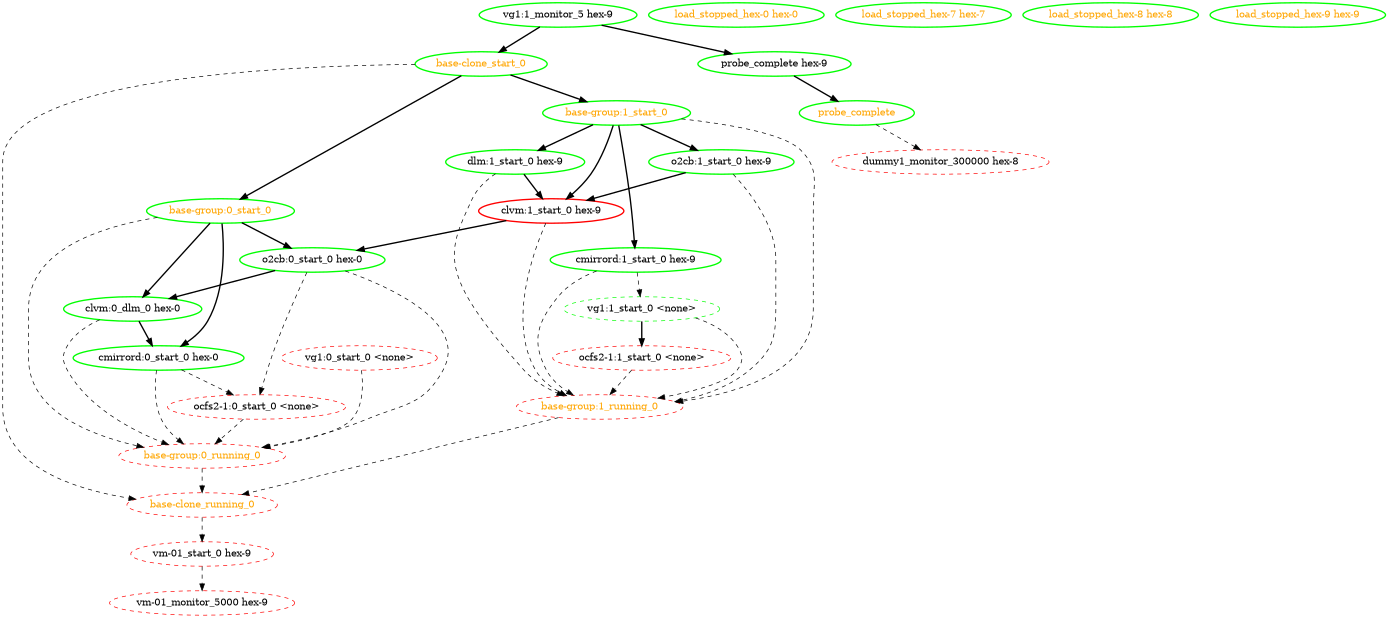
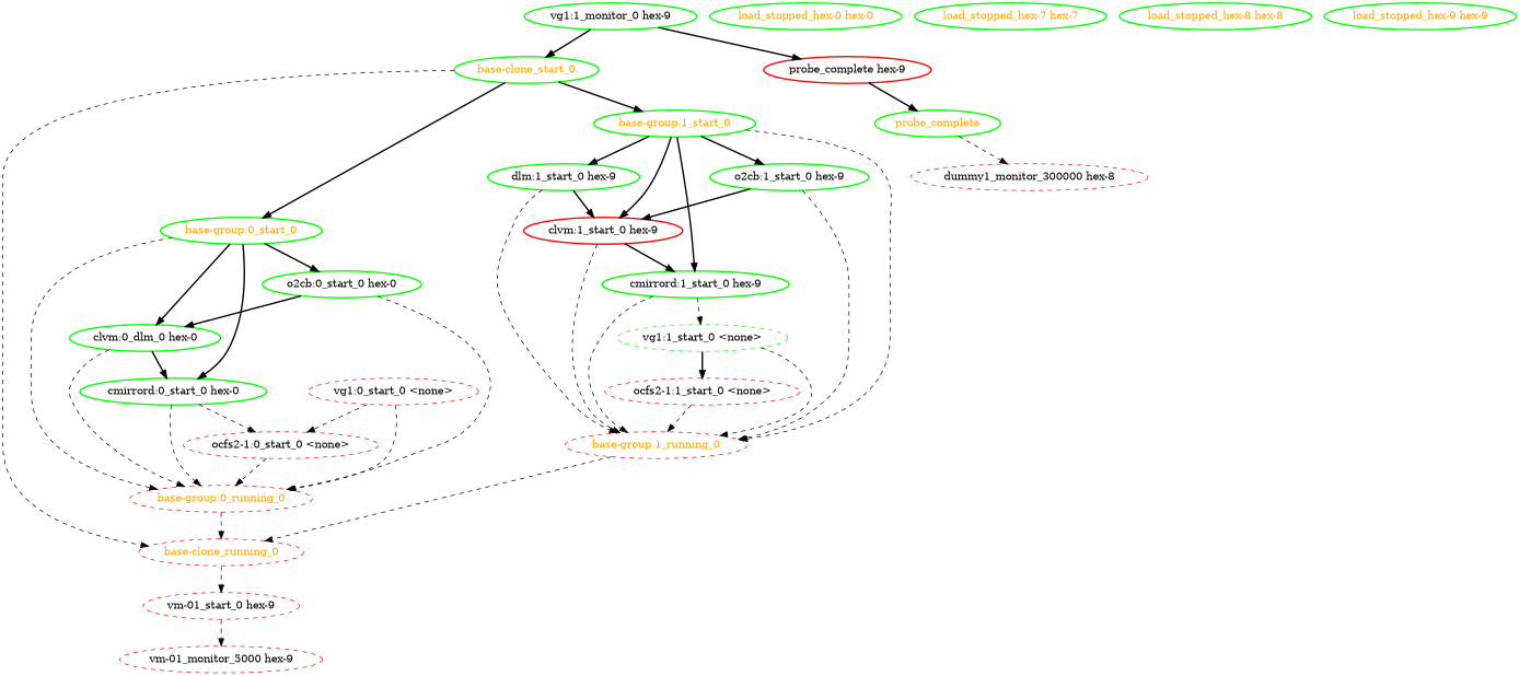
  digraph {
    node [color=green fontcolor=black style=bold]
    edge [style=dashed]
    "base-clone_running_0" [color=red fontcolor=orange style=dashed]
    "vm-01_start_0 hex-9" [color=red style=dashed]
    "vm-01_monitor_5000 hex-9" [color=red style=dashed]
    "base-clone_start_0" [fontcolor=orange]
    "base-group:0_start_0" [fontcolor=orange]
    "base-group:1_start_0" [fontcolor=orange]
    "base-group:0_running_0" [color=red fontcolor=orange style=dashed]
    n8 [label="clvm:0_dlm_0 hex-0"]
    "cmirrord:0_start_0 hex-0"
    "o2cb:0_start_0 hex-0"
    "base-group:1_running_0" [color=red fontcolor=orange style=dashed]
    "clvm:1_start_0 hex-9" [color=red]
    "cmirrord:1_start_0 hex-9"
    "dlm:1_start_0 hex-9"
    "o2cb:1_start_0 hex-9"
    "ocfs2-1:0_start_0 <none>" [color=red style=dashed]
    "vg1:1_start_0 <none>" [style=dashed]
    "vg1:0_start_0 <none>" [color=red style=dashed]
    "ocfs2-1:1_start_0 <none>" [color=red style=dashed]
    "dummy1_monitor_300000 hex-8" [color=red style=dashed]
    "load_stopped_hex-0 hex-0" [fontcolor=orange]
    "load_stopped_hex-7 hex-7" [fontcolor=orange]
    "load_stopped_hex-8 hex-8" [fontcolor=orange]
    "load_stopped_hex-9 hex-9" [fontcolor=orange]
    probe_complete [fontcolor=orange]
-   "probe_complete hex-9"
-   "vg1:1_monitor_0 hex-9" [label="vg1:1_monitor_5 hex-9"]
+   "probe_complete hex-9" [color=red]
+   "vg1:1_monitor_0 hex-9"
    "base-clone_running_0" -> "vm-01_start_0 hex-9"
    "vm-01_start_0 hex-9" -> "vm-01_monitor_5000 hex-9"
    "base-clone_start_0" -> "base-clone_running_0"
    "base-clone_start_0" -> "base-group:0_start_0" [style=bold]
    "base-clone_start_0" -> "base-group:1_start_0" [style=bold]
    "base-group:0_start_0" -> "base-group:0_running_0"
    "base-group:0_start_0" -> n8 [style=bold]
    "base-group:0_start_0" -> "cmirrord:0_start_0 hex-0" [style=bold]
    "base-group:0_start_0" -> "o2cb:0_start_0 hex-0" [style=bold]
    "base-group:1_start_0" -> "base-group:1_running_0"
    "base-group:1_start_0" -> "clvm:1_start_0 hex-9" [style=bold]
    "base-group:1_start_0" -> "cmirrord:1_start_0 hex-9" [style=bold]
    "base-group:1_start_0" -> "dlm:1_start_0 hex-9" [style=bold]
    "base-group:1_start_0" -> "o2cb:1_start_0 hex-9" [style=bold]
    "base-group:0_running_0" -> "base-clone_running_0"
    n8 -> "base-group:0_running_0"
    n8 -> "cmirrord:0_start_0 hex-0" [style=bold]
    "cmirrord:0_start_0 hex-0" -> "base-group:0_running_0"
    "cmirrord:0_start_0 hex-0" -> "ocfs2-1:0_start_0 <none>"
    "o2cb:0_start_0 hex-0" -> "base-group:0_running_0"
    "o2cb:0_start_0 hex-0" -> n8 [style=bold]
    "base-group:1_running_0" -> "base-clone_running_0"
    "clvm:1_start_0 hex-9" -> "base-group:1_running_0"
-   "clvm:1_start_0 hex-9" -> "o2cb:0_start_0 hex-0" [style=bold]
+   "clvm:1_start_0 hex-9" -> "cmirrord:1_start_0 hex-9" [style=bold]
    "cmirrord:1_start_0 hex-9" -> "base-group:1_running_0"
    "cmirrord:1_start_0 hex-9" -> "vg1:1_start_0 <none>"
    "dlm:1_start_0 hex-9" -> "base-group:1_running_0"
    "dlm:1_start_0 hex-9" -> "clvm:1_start_0 hex-9" [style=bold]
    "o2cb:1_start_0 hex-9" -> "base-group:1_running_0"
    "o2cb:1_start_0 hex-9" -> "clvm:1_start_0 hex-9" [style=bold]
    "ocfs2-1:0_start_0 <none>" -> "base-group:0_running_0"
    "vg1:1_start_0 <none>" -> "base-group:1_running_0"
    "vg1:1_start_0 <none>" -> "ocfs2-1:1_start_0 <none>" [style=bold]
    "vg1:0_start_0 <none>" -> "base-group:0_running_0"
-   "o2cb:0_start_0 hex-0" -> "ocfs2-1:0_start_0 <none>"
+   "vg1:0_start_0 <none>" -> "ocfs2-1:0_start_0 <none>"
    "ocfs2-1:1_start_0 <none>" -> "base-group:1_running_0"
    probe_complete -> "dummy1_monitor_300000 hex-8"
    "probe_complete hex-9" -> probe_complete [style=bold]
    "vg1:1_monitor_0 hex-9" -> "base-clone_start_0" [style=bold]
    "vg1:1_monitor_0 hex-9" -> "probe_complete hex-9" [style=bold]
  }
